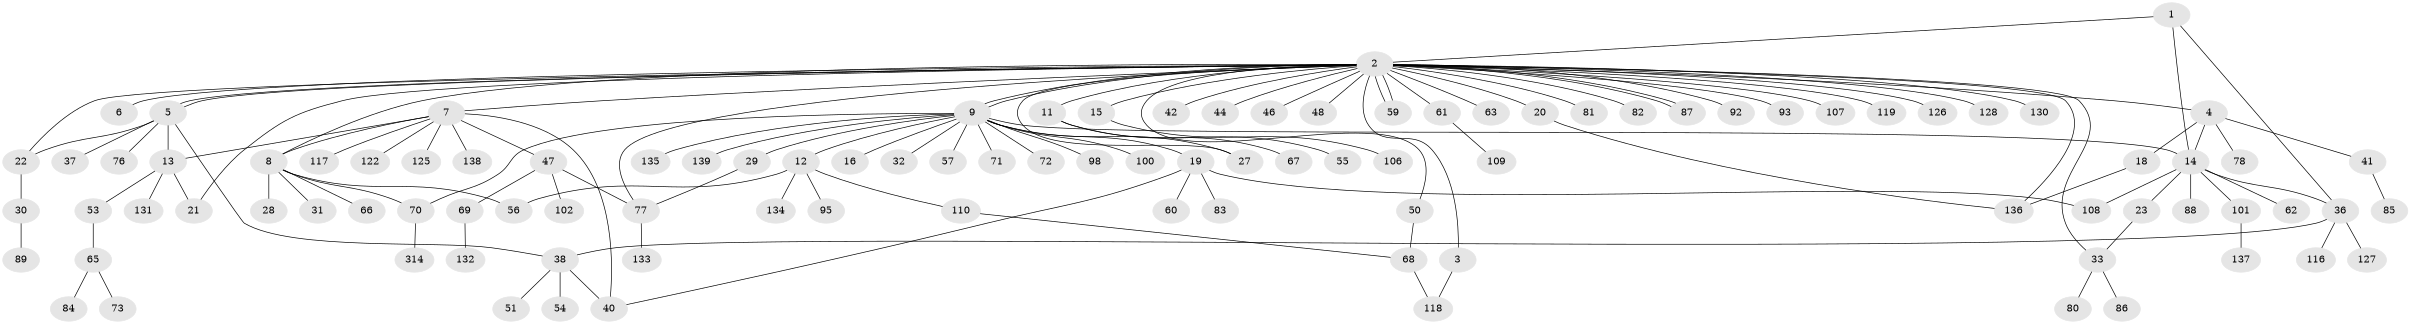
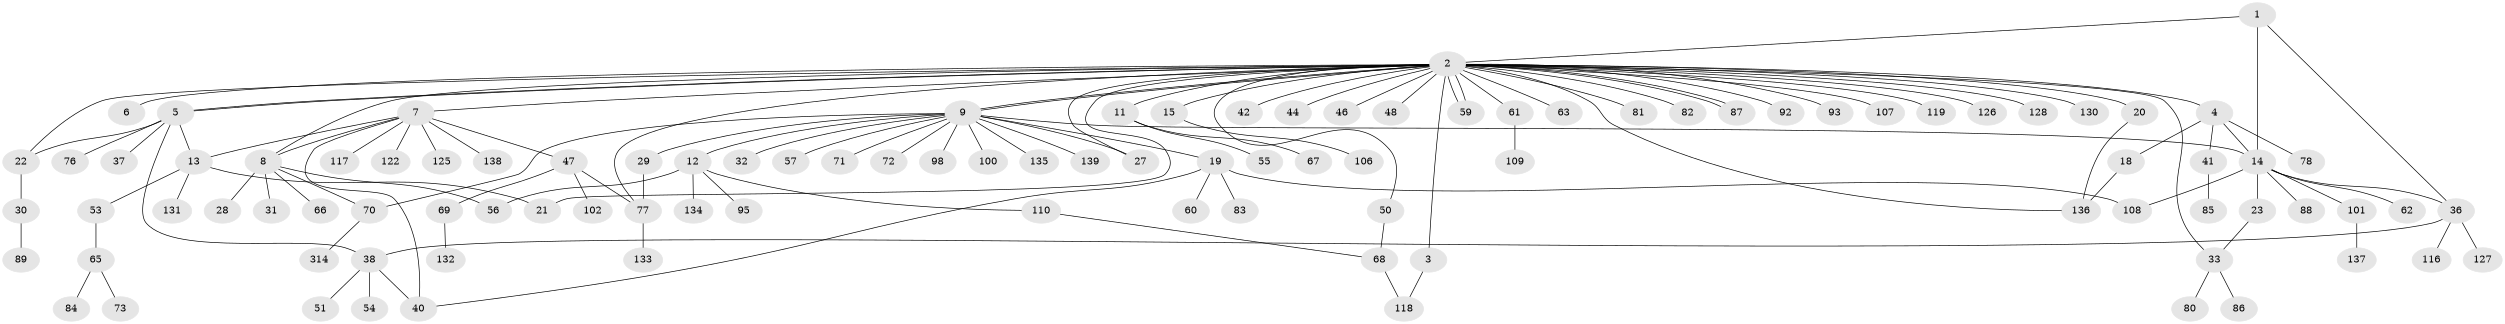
  graph {
    node [color=gray90 style=filled]
    2 [super="+10"]
    3
    4 [super="+121"]
    5 [super="+35"]
    6
    7 [super="+34"]
    8 [super="+75"]
    9 [super="+25"]
    11
    15
    20 [super="+45"]
    21 [super="+140"]
    22 [super="+64"]
    27 [super="+39"]
    33 [super="+94"]
    42
    44 [super="+49"]
    46
    48
    50 [super="+58"]
    59
    61
    63
    77 [super="+97"]
    81 [super="+96"]
    82
    87
    92 [super="+112"]
    93
    107
    119
    126
    128
    130
    136
    1
    14 [super="+17"]
    36 [super="+104"]
    23 [super="+103"]
    62
    88
    101
    108
    38 [super="+74"]
    116
    127
    118
    18 [super="+24"]
    41 [super="+123"]
    78
    13 [super="+90"]
    37
    76
    40 [super="+91"]
    47 [super="+124"]
    117
    122
    125
    138
    28 [super="+52"]
    31
    56 [super="+99"]
    66 [super="+79"]
    70 [super="+120"]
    12 [super="+26"]
-   16 [super="+111"]
    19 [super="+105"]
    29 [super="+43"]
    32
    57
    71
    72
    98
    100
    135
    139
    55 [super="+115"]
    67
    106
    30
    80
    86
    68 [super="+129"]
    109 [super="+113"]
    133
    85
    53
    131
    51
    54
    69
    102
    n93 [label=314]
    95
    110
    134
    60
    83
    65
    137
    89
    132
    73
    84
    2 -- 3
    2 -- 4
    2 -- 5
    2 -- 5
    2 -- 6
    2 -- 7 [weight=2]
    2 -- 8
    2 -- 9
    2 -- 9
    2 -- 11
    2 -- 15
    2 -- 20
    2 -- 21
    2 -- 22
    2 -- 27
    2 -- 33
    2 -- 42
    2 -- 44
    2 -- 46
    2 -- 48
    2 -- 50
    2 -- 59
    2 -- 59
    2 -- 61
    2 -- 63
    2 -- 77
    2 -- 81
    2 -- 82
    2 -- 87
    2 -- 87
    2 -- 92
    2 -- 93
    2 -- 107
    2 -- 119
    2 -- 126
    2 -- 128
    2 -- 130
    2 -- 136
    3 -- 118
    4 -- 14
    4 -- 18
    4 -- 41
    4 -- 78
    5 -- 22
    5 -- 38
    5 -- 13
    5 -- 37
    5 -- 76
    7 -- 8
    7 -- 13
    7 -- 40
    7 -- 47
    7 -- 117
    7 -- 122
    7 -- 125
    7 -- 138
    8 -- 28
    8 -- 31
    8 -- 56
    8 -- 66
    8 -- 70
    9 -- 27
    9 -- 14
    9 -- 70
    9 -- 12
-   9 -- 16
    9 -- 19
    9 -- 29
    9 -- 32
    9 -- 57
    9 -- 71
    9 -- 72
    9 -- 98
    9 -- 100
    9 -- 135
    9 -- 139
    11 -- 55
    11 -- 67
    15 -- 106
    20 -- 136
    22 -- 30
    33 -- 80
    33 -- 86
    50 -- 68
    61 -- 109
    77 -- 133
    1 -- 2
    1 -- 14
    1 -- 36
    14 -- 36
    14 -- 23
    14 -- 62
    14 -- 88
    14 -- 101
    14 -- 108
    36 -- 38
    36 -- 116
    36 -- 127
    23 -- 33
    101 -- 137
    38 -- 40
    38 -- 51
    38 -- 54
    18 -- 136
    41 -- 85
    13 -- 21
    13 -- 53
    13 -- 131
    47 -- 77
    47 -- 69
    47 -- 102
    70 -- n93
    12 -- 56
    12 -- 95
    12 -- 110
    12 -- 134
    19 -- 108
    19 -- 40
    19 -- 60
    19 -- 83
    29 -- 77
    30 -- 89
    68 -- 118
    53 -- 65
    69 -- 132
    110 -- 68
    65 -- 73
    65 -- 84
  }
